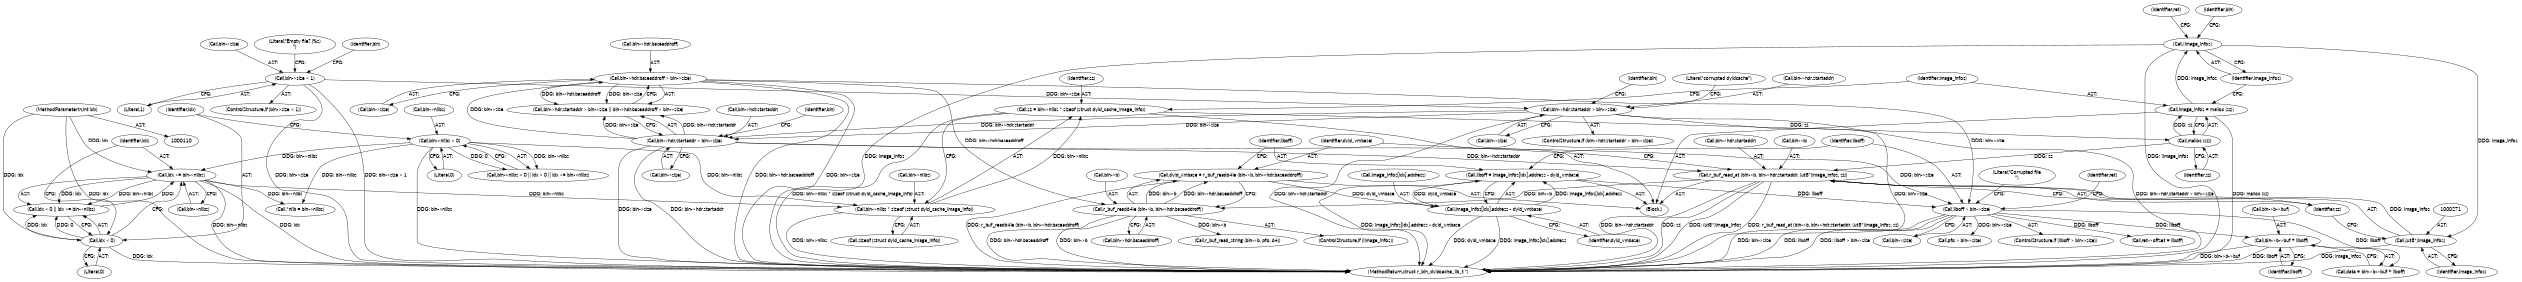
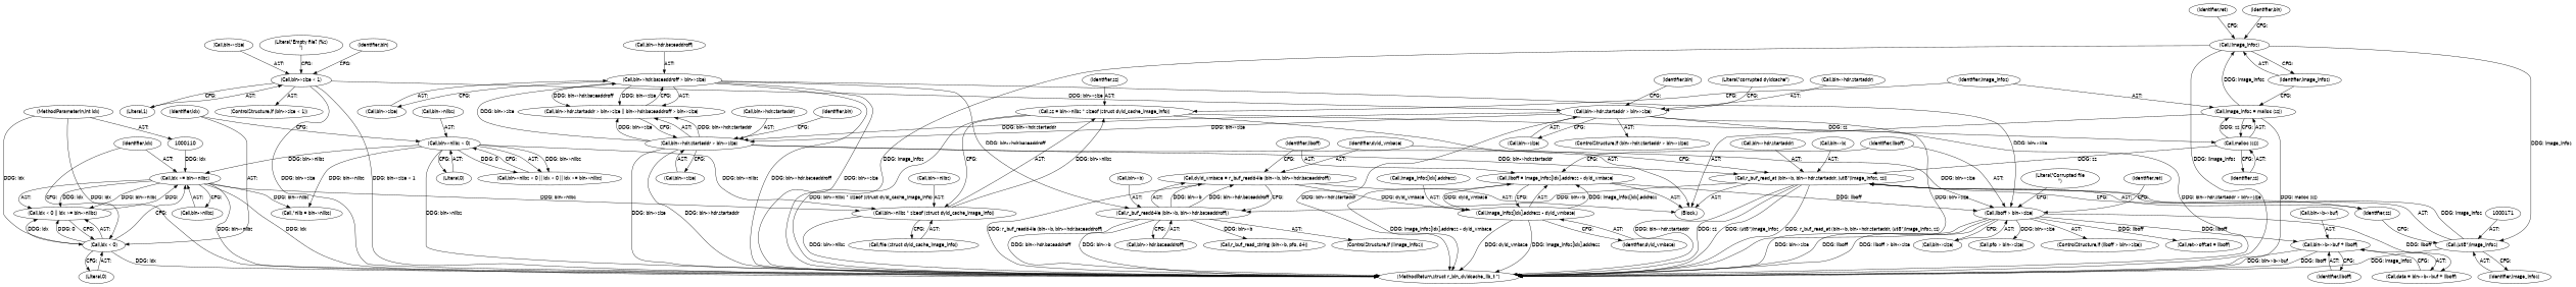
  digraph {
    fontname=Lato
    node [fontname=Lato]
    edge [fontname=Lato]
    n1 [label="(Call,bin->b->buf + liboff)"]
    n2 [label="(Call,data = bin->b->buf + liboff)"]
    n3 [label="(Identifier,liboff)"]
    n4 [label="(MethodReturn,struct r_bin_dyldcache_lib_t *)"]
    n5 [label="(Call,liboff > bin->size)"]
    n6 [label="(Call,bin->size)"]
    n7 [label="(Call,pfo > bin->size)"]
    n8 [label="(ControlStructure,if (liboff > bin->size))"]
    n9 [label="(Call,ret->offset = liboff)"]
    n10 [label="(Call,liboff = image_infos[idx].address - dyld_vmbase)"]
    n11 [label="(Call,image_infos[idx].address - dyld_vmbase)"]
    n12 [label="(Block,)"]
    n13 [label="(Identifier,dyld_vmbase)"]
    n14 [label="(Call,dyld_vmbase = r_buf_read64le (bin->b, bin->hdr.baseaddroff))"]
    n15 [label="(Call,r_buf_read64le (bin->b, bin->hdr.baseaddroff))"]
    n16 [label="(Call,bin->hdr.baseaddroff)"]
    n17 [label="(Call,r_buf_read_string (bin->b, pfo, 64))"]
    n18 [label="(ControlStructure,if (!image_infos))"]
    n19 [label="(Call,r_buf_read_at (bin->b, bin->hdr.startaddr, (ut8*)image_infos, sz))"]
    n20 [label="(Identifier,sz)"]
    n21 [label="(Call,(ut8*)image_infos)"]
    n22 [label="(Call,bin->hdr.startaddr > bin->size)"]
    n23 [label="(Call,bin->hdr.baseaddroff > bin->size)"]
    n24 [label="(Call,bin->hdr.startaddr > bin->size || bin->hdr.baseaddroff > bin->size)"]
    n25 [label="(Call,bin->size)"]
    n26 [label="(Call,bin->size)"]
    n27 [label="(Call,bin->hdr.startaddr > bin->size)"]
    n28 [label="(Call,bin->size)"]
    n29 [label="(ControlStructure,if (bin->hdr.startaddr > bin->size))"]
    n30 [label="(Call,bin->size < 1)"]
    n31 [label="(ControlStructure,if (bin->size < 1))"]
    n32 [label="(Literal,1)"]
    n33 [label="(Identifier,image_infos)"]
    n34 [label="(Call,!image_infos)"]
    n35 [label="(Identifier,image_infos)"]
    n36 [label="(Call,image_infos = malloc (sz))"]
    n37 [label="(Call,malloc (sz))"]
    n38 [label="(Identifier,sz)"]
    n39 [label="(Call,sz = bin->nlibs * sizeof (struct dyld_cache_image_info))"]
    n40 [label="(Call,bin->nlibs * sizeof (struct dyld_cache_image_info))"]
-   n41 [label="(Call,sizeof (struct dyld_cache_image_info))"]
+   n41 [label="(Call,file (struct dyld_cache_image_info))"]
    n42 [label="(Call,idx >= bin->nlibs)"]
    n43 [label="(Call,idx < 0 || idx >= bin->nlibs)"]
    n44 [label="(Call,*nlib = bin->nlibs)"]
    n45 [label="(Call,bin->nlibs)"]
    n46 [label="(Call,idx < 0)"]
    n47 [label="(Literal,0)"]
    n48 [label="(MethodParameterIn,int idx)"]
    1000110
    n50 [label="(Call,bin->nlibs < 0)"]
    n51 [label="(Literal,0)"]
    n52 [label="(Call,bin->nlibs < 0 || idx < 0 || idx >= bin->nlibs)"]
    n53 [label="(Identifier,bin)"]
    n54 [label="(Call,bin->hdr.startaddr)"]
    n55 [label="(Call,bin->hdr.startaddr)"]
    n56 [label="(Identifier,liboff)"]
    n57 [label="(Literal,\"corrupted dyldcache\")"]
    n58 [label="(Identifier,bin)"]
    n59 [label="(Call,bin->b->buf)"]
    n60 [label="(Call,bin->nlibs)"]
    n61 [label="(Identifier,ret)"]
    n62 [label="(Call,image_infos[idx].address)"]
    n63 [label="(Call,bin->b)"]
    n64 [label="(Identifier,bin)"]
    n65 [label="(Identifier,liboff)"]
    n66 [label="(Identifier,idx)"]
    n67 [label="(Identifier,sz)"]
    n68 [label="(Literal,\"Corrupted file\n\")"]
    n69 [label="(Call,bin->hdr.startaddr)"]
    n70 [label="(Call,bin->nlibs)"]
    n71 [label="(Identifier,bin)"]
    n72 [label="(Identifier,dyld_vmbase)"]
    n73 [label="(Identifier,idx)"]
    n74 [label="(Call,bin->hdr.baseaddroff)"]
    n75 [label="(Identifier,image_infos)"]
    n76 [label="(Call,bin->size)"]
    n77 [label="(Literal,\"Empty file? (%s)\n\")"]
    n78 [label="(Call,bin->b)"]
    n79 [label="(Identifier,ret)"]
-   1000271
+   1000271 [label=1000171]
    n1 -> n2 [label="AST: "]
    n1 -> n3 [label="CFG: "]
    n1 -> n4 [label="DDG: bin->b->buf"]
    n1 -> n4 [label="DDG: liboff"]
    n2 -> n1 [label="CFG: "]
    n3 -> n1 [label="AST: "]
    n5 -> n1 [label="DDG: liboff"]
    n5 -> n2 [label="DDG: liboff"]
    n5 -> n4 [label="DDG: bin->size"]
    n5 -> n4 [label="DDG: liboff"]
    n5 -> n4 [label="DDG: liboff > bin->size"]
    n5 -> n6 [label="CFG: "]
    n5 -> n7 [label="DDG: bin->size"]
    n5 -> n8 [label="AST: "]
    n5 -> n9 [label="DDG: liboff"]
    n6 -> n5 [label="AST: "]
    n10 -> n4 [label="DDG: image_infos[idx].address - dyld_vmbase"]
    n10 -> n5 [label="DDG: liboff"]
    n10 -> n11 [label="CFG: "]
    n10 -> n12 [label="AST: "]
    n11 -> n4 [label="DDG: dyld_vmbase"]
    n11 -> n4 [label="DDG: image_infos[idx].address"]
    n11 -> n10 [label="AST: "]
    n11 -> n10 [label="DDG: image_infos[idx].address"]
    n11 -> n10 [label="DDG: dyld_vmbase"]
    n11 -> n13 [label="CFG: "]
    n13 -> n11 [label="AST: "]
    n14 -> n4 [label="DDG: r_buf_read64le (bin->b, bin->hdr.baseaddroff)"]
    n14 -> n11 [label="DDG: dyld_vmbase"]
    n14 -> n12 [label="AST: "]
    n14 -> n15 [label="CFG: "]
    n15 -> n4 [label="DDG: bin->hdr.baseaddroff"]
    n15 -> n4 [label="DDG: bin->b"]
    n15 -> n14 [label="AST: "]
    n15 -> n14 [label="DDG: bin->b"]
    n15 -> n14 [label="DDG: bin->hdr.baseaddroff"]
    n15 -> n16 [label="CFG: "]
    n15 -> n17 [label="DDG: bin->b"]
    n15 -> n18 [label="AST: "]
    n16 -> n15 [label="AST: "]
    n19 -> n4 [label="DDG: bin->hdr.startaddr"]
    n19 -> n4 [label="DDG: sz"]
    n19 -> n4 [label="DDG: (ut8*)image_infos"]
    n19 -> n4 [label="DDG: r_buf_read_at (bin->b, bin->hdr.startaddr, (ut8*)image_infos, sz)"]
    n19 -> n12 [label="AST: "]
    n19 -> n15 [label="DDG: bin->b"]
    n19 -> n20 [label="CFG: "]
    n20 -> n19 [label="AST: "]
    n20 -> n21 [label="CFG: "]
    n21 -> n4 [label="DDG: image_infos"]
    n21 -> n19 [label="AST: "]
    n21 -> n19 [label="DDG: image_infos"]
    n21 -> n33 [label="CFG: "]
    n22 -> n4 [label="DDG: bin->size"]
    n22 -> n4 [label="DDG: bin->hdr.startaddr"]
    n22 -> n5 [label="DDG: bin->size"]
    n22 -> n19 [label="DDG: bin->hdr.startaddr"]
    n22 -> n23 [label="DDG: bin->size"]
    n22 -> n24 [label="AST: "]
    n22 -> n24 [label="DDG: bin->hdr.startaddr"]
    n22 -> n24 [label="DDG: bin->size"]
    n22 -> n25 [label="CFG: "]
    n23 -> n4 [label="DDG: bin->hdr.baseaddroff"]
    n23 -> n4 [label="DDG: bin->size"]
    n23 -> n5 [label="DDG: bin->size"]
    n23 -> n15 [label="DDG: bin->hdr.baseaddroff"]
    n23 -> n24 [label="AST: "]
    n23 -> n24 [label="DDG: bin->hdr.baseaddroff"]
    n23 -> n24 [label="DDG: bin->size"]
    n23 -> n26 [label="CFG: "]
    n24 -> n22 [label="CFG: "]
    n24 -> n23 [label="CFG: "]
    n25 -> n22 [label="AST: "]
    n26 -> n23 [label="AST: "]
    n27 -> n4 [label="DDG: bin->size"]
    n27 -> n4 [label="DDG: bin->hdr.startaddr > bin->size"]
    n27 -> n4 [label="DDG: bin->hdr.startaddr"]
    n27 -> n22 [label="DDG: bin->hdr.startaddr"]
    n27 -> n22 [label="DDG: bin->size"]
    n27 -> n28 [label="CFG: "]
    n27 -> n29 [label="AST: "]
    n28 -> n27 [label="AST: "]
    n30 -> n4 [label="DDG: bin->size"]
    n30 -> n4 [label="DDG: bin->size < 1"]
    n30 -> n27 [label="DDG: bin->size"]
    n30 -> n31 [label="AST: "]
    n30 -> n32 [label="CFG: "]
    n32 -> n30 [label="AST: "]
    n33 -> n21 [label="AST: "]
    n34 -> n4 [label="DDG: image_infos"]
    n34 -> n4 [label="DDG: !image_infos"]
    n34 -> n21 [label="DDG: image_infos"]
    n34 -> n35 [label="CFG: "]
    n35 -> n34 [label="AST: "]
    n35 -> n36 [label="CFG: "]
    n36 -> n4 [label="DDG: malloc (sz)"]
    n36 -> n12 [label="AST: "]
    n36 -> n34 [label="DDG: image_infos"]
    n36 -> n37 [label="CFG: "]
    n37 -> n19 [label="DDG: sz"]
    n37 -> n36 [label="AST: "]
    n37 -> n36 [label="DDG: sz"]
    n37 -> n38 [label="CFG: "]
    n38 -> n37 [label="AST: "]
    n39 -> n4 [label="DDG: bin->nlibs * sizeof (struct dyld_cache_image_info)"]
    n39 -> n12 [label="AST: "]
    n39 -> n37 [label="DDG: sz"]
    n39 -> n40 [label="CFG: "]
    n40 -> n4 [label="DDG: bin->nlibs"]
    n40 -> n39 [label="AST: "]
    n40 -> n39 [label="DDG: bin->nlibs"]
    n40 -> n41 [label="CFG: "]
    n41 -> n40 [label="AST: "]
    n42 -> n4 [label="DDG: bin->nlibs"]
    n42 -> n4 [label="DDG: idx"]
    n42 -> n40 [label="DDG: bin->nlibs"]
    n42 -> n43 [label="AST: "]
    n42 -> n43 [label="DDG: idx"]
    n42 -> n43 [label="DDG: bin->nlibs"]
    n42 -> n44 [label="DDG: bin->nlibs"]
    n42 -> n45 [label="CFG: "]
    n43 -> n42 [label="DDG: "]
    n43 -> n46 [label="CFG: "]
    n45 -> n42 [label="AST: "]
    n46 -> n4 [label="DDG: idx"]
    n46 -> n42 [label="CFG: "]
    n46 -> n43 [label="AST: "]
    n46 -> n43 [label="DDG: idx"]
    n46 -> n43 [label="DDG: 0"]
    n46 -> n47 [label="CFG: "]
    n47 -> n46 [label="AST: "]
    n48 -> n4 [label="DDG: idx"]
-   n48 -> n42 [label="DDG: idx"]
+   1000110 -> n42 [label="DDG: idx"]
    n48 -> n46 [label="DDG: idx"]
    n48 -> 1000110 [label="AST: "]
    n50 -> n4 [label="DDG: bin->nlibs"]
    n50 -> n40 [label="DDG: bin->nlibs"]
    n50 -> n42 [label="DDG: bin->nlibs"]
    n50 -> n44 [label="DDG: bin->nlibs"]
    n50 -> n51 [label="CFG: "]
    n50 -> n52 [label="AST: "]
    n50 -> n52 [label="DDG: bin->nlibs"]
    n50 -> n52 [label="DDG: 0"]
    n51 -> n50 [label="AST: "]
    n52 -> n50 [label="CFG: "]
    n53 -> n27 [label="CFG: "]
    n54 -> n19 [label="AST: "]
    n55 -> n22 [label="AST: "]
    n56 -> n10 [label="AST: "]
    n56 -> n14 [label="CFG: "]
    n57 -> n27 [label="CFG: "]
    n58 -> n30 [label="CFG: "]
    n59 -> n1 [label="AST: "]
    n60 -> n40 [label="AST: "]
    n61 -> n34 [label="CFG: "]
    n62 -> n11 [label="AST: "]
    n63 -> n19 [label="AST: "]
    n64 -> n34 [label="CFG: "]
    n65 -> n5 [label="AST: "]
    n65 -> n10 [label="CFG: "]
    n66 -> n46 [label="AST: "]
    n66 -> n50 [label="CFG: "]
    n67 -> n39 [label="AST: "]
    n68 -> n5 [label="CFG: "]
    n69 -> n27 [label="AST: "]
    n70 -> n50 [label="AST: "]
    n71 -> n22 [label="CFG: "]
    n72 -> n14 [label="AST: "]
    n72 -> n19 [label="CFG: "]
    n73 -> n42 [label="AST: "]
    n73 -> n46 [label="CFG: "]
    n74 -> n23 [label="AST: "]
    n75 -> n36 [label="AST: "]
    n75 -> n39 [label="CFG: "]
    n76 -> n30 [label="AST: "]
    n77 -> n30 [label="CFG: "]
    n78 -> n15 [label="AST: "]
    n79 -> n5 [label="CFG: "]
    1000271 -> n21 [label="AST: "]
  }
